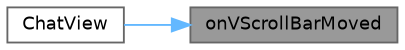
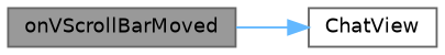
  digraph {
    rankdir=RL
    node [fontname=Helvetica fontsize=10 shape=box style=filled]
    n1 [color=gray40 fillcolor=grey60 fontcolor=black height=0.2 label=onVScrollBarMoved width=0.4]
    n2 [color=grey40 fillcolor=white height=0.2 label=ChatView width=0.4]
-   n1 -> n2 [color=steelblue1 dir=back fontname=Helvetica fontsize=10 labelfontname=Helvetica labelfontsize=10 style=solid]
+   n2 -> n1 [color=steelblue1 dir=back fontname=Helvetica fontsize=10 labelfontname=Helvetica labelfontsize=10 style=solid]
  }
